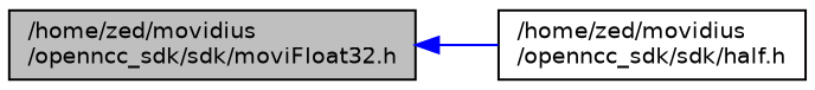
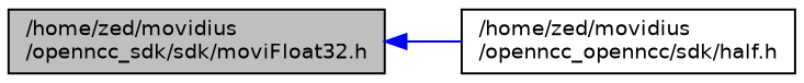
  digraph {
    rankdir=LR
    node [color=black fontname=Helvetica fontsize=10 shape=record style=filled]
    n1 [fillcolor=grey75 fontcolor=black height=0.2 label="/home/zed/movidius\l/openncc_sdk/sdk/moviFloat32.h" width=0.4]
-   n2 [fillcolor=white height=0.2 label="/home/zed/movidius\l/openncc_sdk/sdk/half.h" width=0.4]
+   n2 [fillcolor=white height=0.2 label="/home/zed/movidius\l/openncc_openncc/sdk/half.h" width=0.4]
    n1 -> n2 [color=blue dir=back fontname=Helvetica fontsize=10 labelfontname=Helvetica labelfontsize=10 style=solid]
  }
